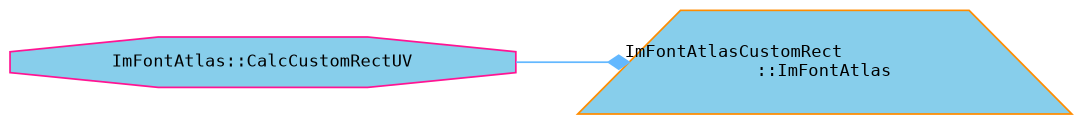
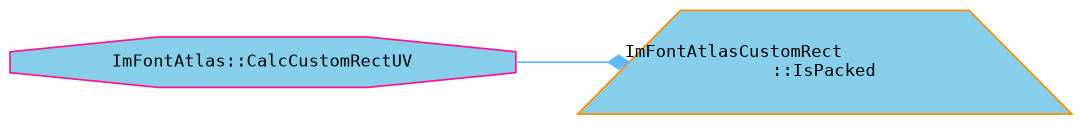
  digraph {
    rankdir=LR
    fontname="DejaVu Sans Mono"
    node [fillcolor=skyblue fontname="DejaVu Sans Mono" fontsize=10 style=filled]
    n1 [color=deeppink fontcolor=black height=0.2 label="ImFontAtlas::CalcCustomRectUV" shape=octagon width=0.4]
-   n2 [color=darkorange height=0.2 label="ImFontAtlasCustomRect\l::ImFontAtlas" shape=trapezium width=0.4]
+   n2 [color=darkorange height=0.2 label="ImFontAtlasCustomRect\l::IsPacked" shape=trapezium width=0.4]
    n1 -> n2 [color=steelblue1 fontname="DejaVu Sans Mono" fontsize=10 labelfontname=Helvetica labelfontsize=10 style=solid arrowhead=diamond]
  }
